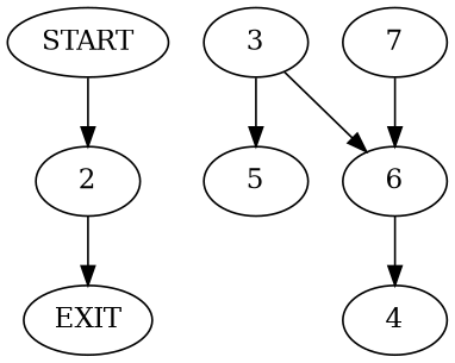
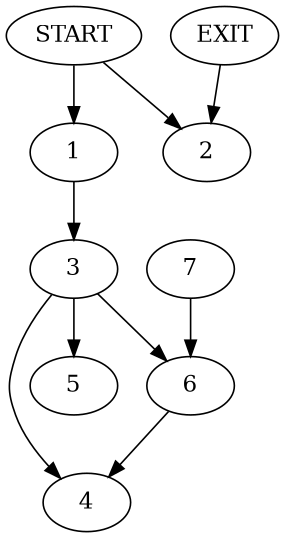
  digraph {
    n1 [label=START]
+   1
    2
    3
    n5 [label=EXIT]
    4
    5
    6
    7
+   n1 -> 1
    n1 -> 2
-   2 -> n5
+   1 -> 3
+   n5 -> 2
+   3 -> 4
    3 -> 5
    3 -> 6
    6 -> 4
    7 -> 6
  }
